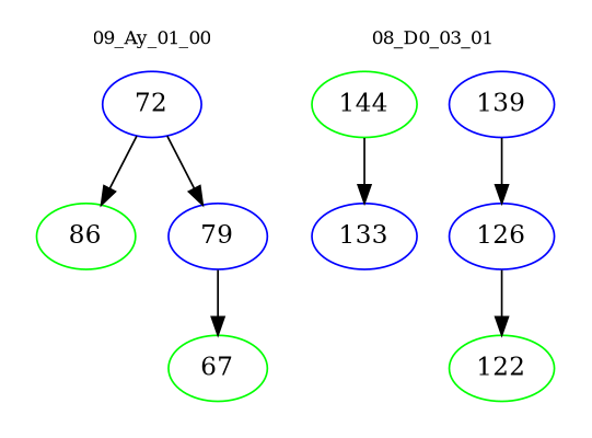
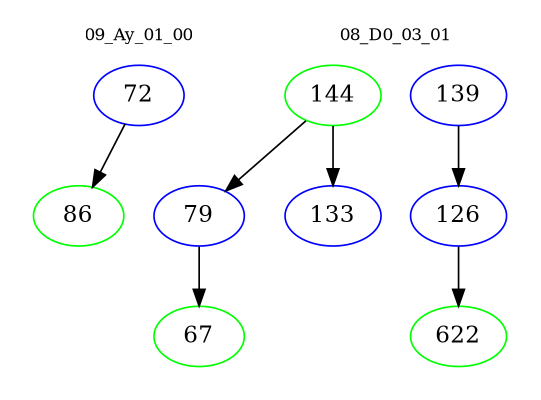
  digraph {
    node [color=blue]
    edge [color=black]
    n1 [label=72]
    n2 [color=green label=86]
    n3 [label=79]
    n4 [color=green label=67]
    n5 [label=139]
    n6 [label=126]
    n7 [color=green label=144]
-   n8 [color=green label=122]
+   n8 [color=green label=622]
    n9 [label=133]
    subgraph cluster_1 {
      color=white
      fontsize=10
      label="09_Ay_01_00"
      n1
      n2
      n3
      n4
    }
    subgraph cluster_2 {
      color=white
      fontsize=10
      label="08_D0_03_01"
      n5
      n6
      n7
      n8
      n9
    }
    n1 -> n2
-   n1 -> n3
+   n7 -> n3
    n3 -> n4
    n5 -> n6
    n6 -> n8
    n7 -> n9
  }
